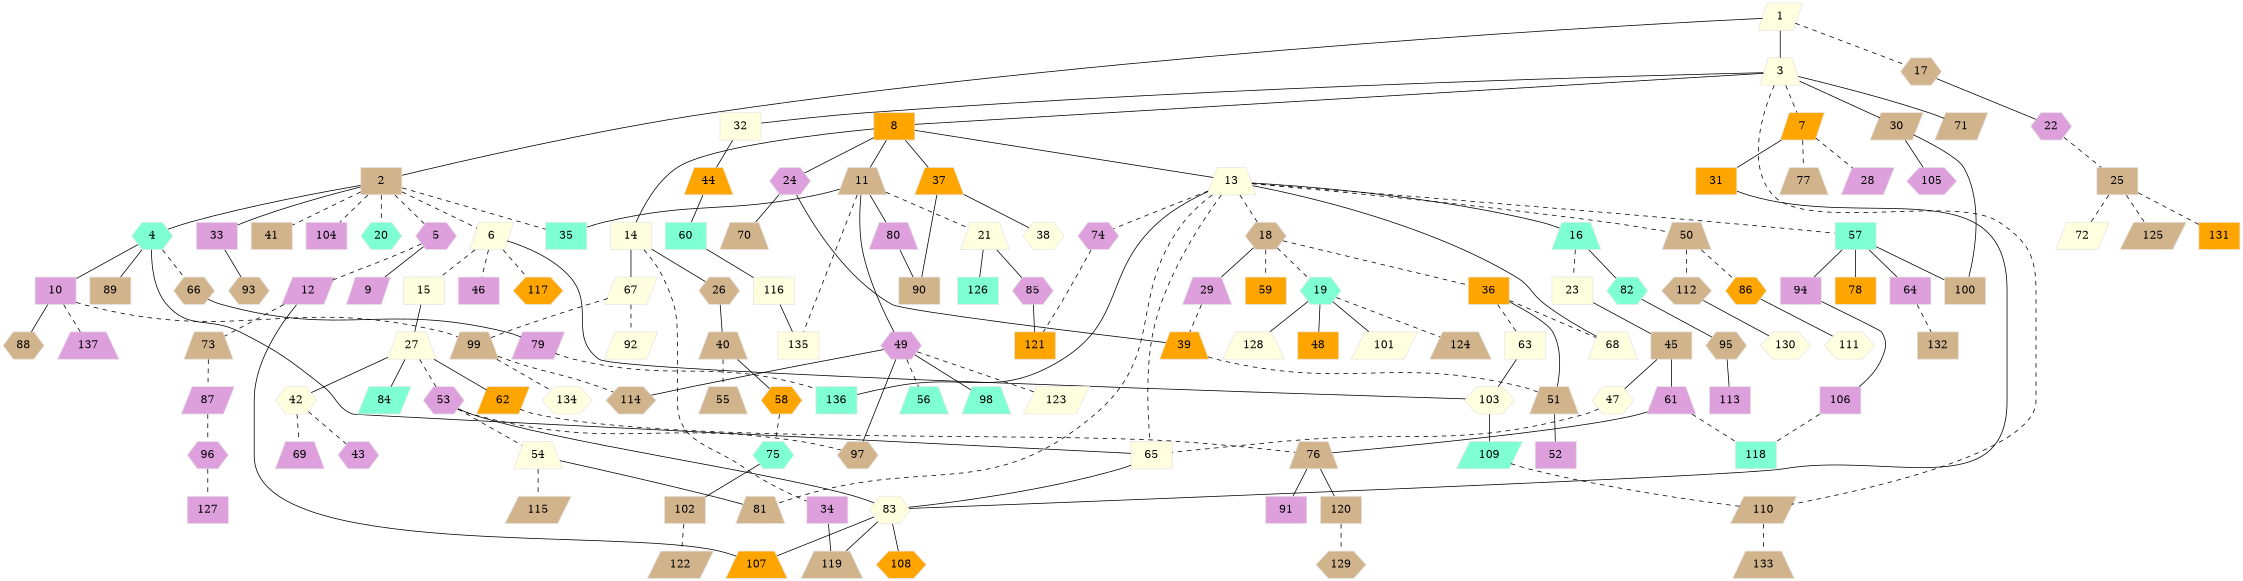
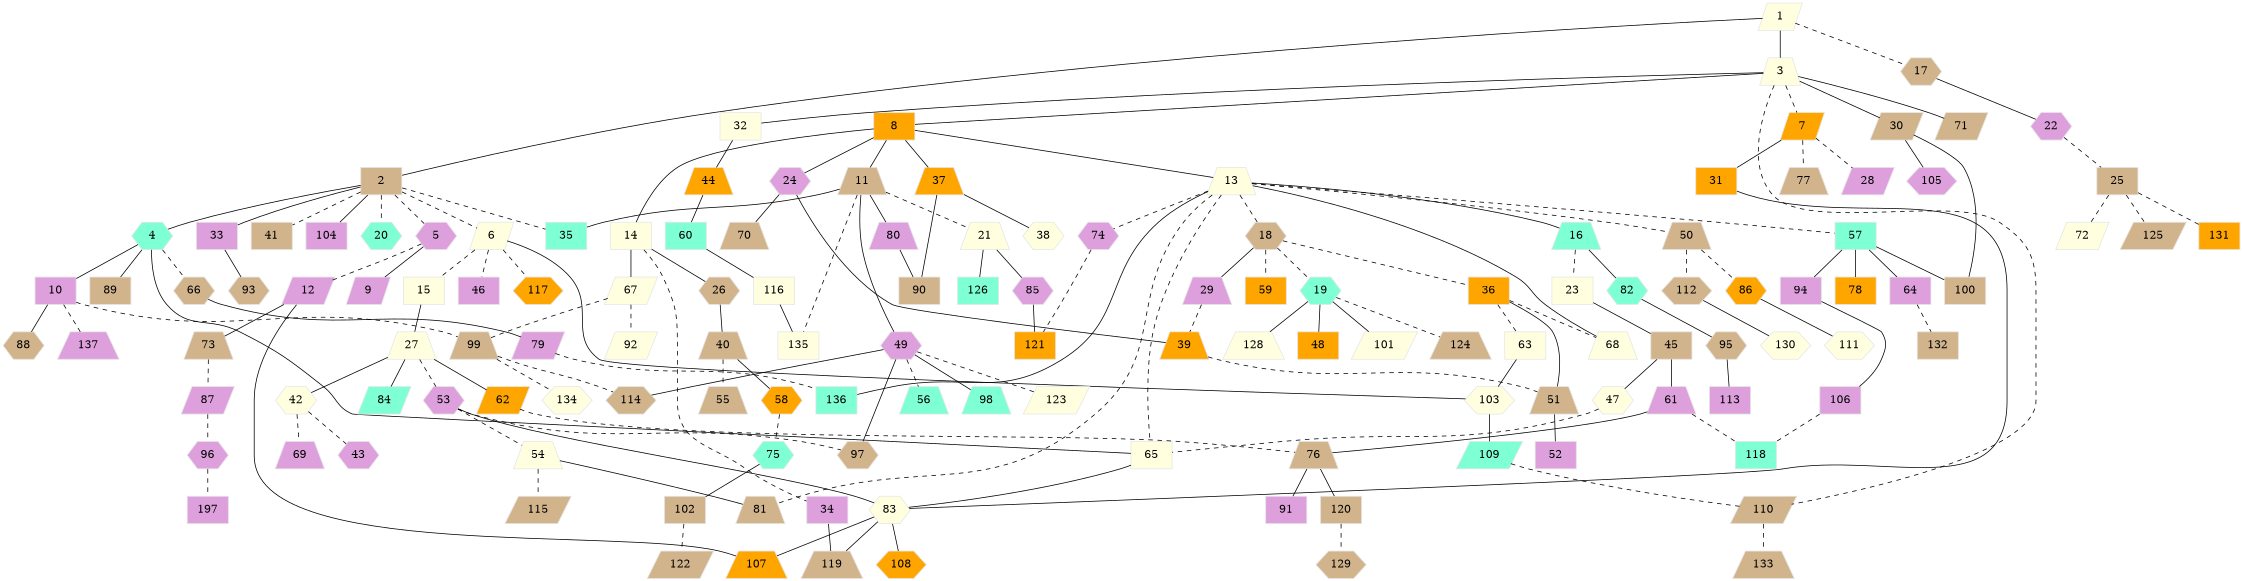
  graph {
    node [color=gray90 fillcolor=tan shape=box style=filled]
    edge [style=solid]
    1 [fillcolor=lightyellow shape=parallelogram]
    2
    3 [fillcolor=lightyellow shape=trapezium]
    17 [shape=hexagon]
    4 [fillcolor=aquamarine shape=hexagon]
    5 [fillcolor=plum shape=hexagon]
    6 [fillcolor=lightyellow shape=parallelogram]
    20 [fillcolor=aquamarine shape=hexagon]
    33 [fillcolor=plum]
    35 [fillcolor=aquamarine]
    41
    104 [fillcolor=plum]
    7 [fillcolor=orange shape=parallelogram]
    8 [fillcolor=orange]
    30 [shape=parallelogram]
    32 [fillcolor=lightyellow]
    71 [shape=parallelogram]
    110 [shape=parallelogram]
    22 [fillcolor=plum shape=hexagon]
    10 [fillcolor=plum]
    65 [fillcolor=lightyellow]
    66 [shape=hexagon]
    89
    9 [fillcolor=plum shape=parallelogram]
    12 [fillcolor=plum shape=parallelogram]
    15 [fillcolor=lightyellow]
    46 [fillcolor=plum]
    103 [fillcolor=lightyellow shape=hexagon]
    117 [fillcolor=orange shape=hexagon]
    93 [shape=hexagon]
    28 [fillcolor=plum shape=parallelogram]
    31 [fillcolor=orange]
    77 [shape=trapezium]
    11 [shape=trapezium]
    13 [fillcolor=lightyellow shape=trapezium]
    14 [fillcolor=lightyellow]
    24 [fillcolor=plum shape=hexagon]
    37 [fillcolor=orange shape=trapezium]
    100
    105 [fillcolor=plum shape=hexagon]
    44 [fillcolor=orange shape=trapezium]
    133 [shape=trapezium]
    88 [shape=hexagon]
    99 [shape=trapezium]
    137 [fillcolor=plum shape=trapezium]
    83 [fillcolor=lightyellow shape=hexagon]
    79 [fillcolor=plum shape=parallelogram]
    73 [shape=trapezium]
    107 [fillcolor=orange shape=trapezium]
    27 [fillcolor=lightyellow shape=trapezium]
    109 [fillcolor=aquamarine shape=parallelogram]
    21 [fillcolor=lightyellow shape=trapezium]
    49 [fillcolor=plum shape=hexagon]
    80 [fillcolor=plum shape=trapezium]
    135 [fillcolor=lightyellow]
    16 [fillcolor=aquamarine shape=trapezium]
    18 [shape=hexagon]
    50 [shape=trapezium]
    57 [fillcolor=aquamarine]
    68 [fillcolor=lightyellow shape=trapezium]
    74 [fillcolor=plum shape=hexagon]
    81 [shape=trapezium]
    136 [fillcolor=aquamarine]
    26 [shape=hexagon]
    34 [fillcolor=plum]
    67 [fillcolor=lightyellow shape=parallelogram]
    39 [fillcolor=orange shape=trapezium]
    70 [shape=trapezium]
    38 [fillcolor=lightyellow shape=hexagon]
    90
    114 [shape=hexagon]
    134 [fillcolor=lightyellow shape=hexagon]
    85 [fillcolor=plum shape=hexagon]
    126 [fillcolor=aquamarine]
    56 [fillcolor=aquamarine shape=trapezium]
    97 [shape=hexagon]
    98 [fillcolor=aquamarine shape=trapezium]
    123 [fillcolor=lightyellow shape=parallelogram]
    87 [fillcolor=plum shape=parallelogram]
    23 [fillcolor=lightyellow]
    82 [fillcolor=aquamarine shape=hexagon]
    19 [fillcolor=aquamarine shape=hexagon]
    29 [fillcolor=plum shape=trapezium]
    36 [fillcolor=orange]
    59 [fillcolor=orange]
    86 [fillcolor=orange shape=hexagon]
    112 [shape=hexagon]
    64 [fillcolor=plum]
    78 [fillcolor=orange]
    94 [fillcolor=plum]
    121 [fillcolor=orange]
    40 [shape=trapezium]
    119 [shape=trapezium]
    92 [fillcolor=lightyellow shape=parallelogram]
    42 [fillcolor=lightyellow shape=hexagon]
    53 [fillcolor=plum shape=hexagon]
    62 [fillcolor=orange shape=parallelogram]
    84 [fillcolor=aquamarine shape=parallelogram]
    45
    95 [shape=hexagon]
    25
    48 [fillcolor=orange]
    101 [fillcolor=lightyellow shape=parallelogram]
    124 [shape=trapezium]
    128 [fillcolor=lightyellow shape=trapezium]
    51 [shape=trapezium]
    63 [fillcolor=lightyellow]
    72 [fillcolor=lightyellow shape=parallelogram]
    125 [shape=parallelogram]
    131 [fillcolor=orange]
    47 [fillcolor=lightyellow shape=hexagon]
    61 [fillcolor=plum shape=trapezium]
    55 [shape=trapezium]
    58 [fillcolor=orange shape=hexagon]
    43 [fillcolor=plum shape=hexagon]
    69 [fillcolor=plum shape=trapezium]
    54 [fillcolor=lightyellow shape=trapezium]
    76 [shape=trapezium]
    108 [fillcolor=orange shape=hexagon]
    60 [fillcolor=aquamarine]
    52 [fillcolor=plum]
    75 [fillcolor=aquamarine shape=hexagon]
    116 [fillcolor=lightyellow]
    118 [fillcolor=aquamarine]
    111 [fillcolor=lightyellow shape=hexagon]
    130 [fillcolor=lightyellow shape=hexagon]
    115 [shape=parallelogram]
    132
    106 [fillcolor=plum]
    102
    91 [fillcolor=plum]
    120
    96 [fillcolor=plum shape=hexagon]
    122 [shape=parallelogram]
    129 [shape=hexagon]
    113 [fillcolor=plum]
-   127 [fillcolor=plum]
+   127 [fillcolor=plum label=197]
    1 -- 2
    1 -- 3
    1 -- 17 [style=dashed]
    2 -- 4
    2 -- 5 [style=dashed]
    2 -- 6 [style=dashed]
    2 -- 20 [style=dashed]
    2 -- 33
    2 -- 35 [style=dashed]
    2 -- 41 [style=dashed]
-   2 -- 104 [style=dashed]
+   2 -- 104
    3 -- 7 [style=dashed]
    3 -- 8
    3 -- 30
    3 -- 32
    3 -- 71
    3 -- 110 [style=dashed]
    17 -- 22
    4 -- 10
    4 -- 65
    4 -- 66 [style=dashed]
    4 -- 89
    5 -- 9
    5 -- 12 [style=dashed]
    6 -- 15 [style=dashed]
    6 -- 46 [style=dashed]
    6 -- 103
    6 -- 117 [style=dashed]
    33 -- 93
    7 -- 28 [style=dashed]
    7 -- 31
    7 -- 77 [style=dashed]
    8 -- 11
    8 -- 13
    8 -- 14
    8 -- 24
    8 -- 37
    30 -- 100
    30 -- 105
    32 -- 44
    110 -- 133 [style=dashed]
    22 -- 25 [style=dashed]
    10 -- 88
    10 -- 99 [style=dashed]
    10 -- 137 [style=dashed]
    65 -- 83
    66 -- 79
-   12 -- 73 [style=dashed]
+   12 -- 73
    12 -- 107
    15 -- 27
    103 -- 109
    31 -- 83
    11 -- 35
    11 -- 21 [style=dashed]
    11 -- 49
    11 -- 80
    11 -- 135 [style=dashed]
    13 -- 65 [style=dashed]
    13 -- 16
    13 -- 18 [style=dashed]
    13 -- 50 [style=dashed]
    13 -- 57 [style=dashed]
    13 -- 68
    13 -- 74 [style=dashed]
    13 -- 81 [style=dashed]
    13 -- 136
    14 -- 26
    14 -- 34 [style=dashed]
    14 -- 67
    24 -- 39
    24 -- 70
    37 -- 38
    37 -- 90
    44 -- 60
    99 -- 114 [style=dashed]
    99 -- 134 [style=dashed]
    83 -- 107
    83 -- 119
    83 -- 108
    79 -- 136 [style=dashed]
    73 -- 87 [style=dashed]
    27 -- 42
    27 -- 53 [style=dashed]
    27 -- 62
    27 -- 84
    109 -- 110 [style=dashed]
    21 -- 85
    21 -- 126
    49 -- 114
    49 -- 56 [style=dashed]
    49 -- 97
    49 -- 98
    49 -- 123 [style=dashed]
    80 -- 90
    16 -- 23 [style=dashed]
    16 -- 82
    18 -- 19 [style=dashed]
    18 -- 29
    18 -- 36 [style=dashed]
    18 -- 59 [style=dashed]
    50 -- 86 [style=dashed]
    50 -- 112 [style=dashed]
    57 -- 100
    57 -- 64
    57 -- 78
    57 -- 94
    74 -- 121 [style=dashed]
    26 -- 40
    34 -- 119
    67 -- 99 [style=dashed]
    67 -- 92 [style=dashed]
    39 -- 51 [style=dashed]
    85 -- 121
    87 -- 96 [style=dashed]
    23 -- 45
    82 -- 95
    19 -- 48
    19 -- 101
    19 -- 124 [style=dashed]
    19 -- 128
    29 -- 39 [style=dashed]
    36 -- 68 [style=dashed]
    36 -- 51
    36 -- 63 [style=dashed]
    86 -- 111
    112 -- 130
    64 -- 132 [style=dashed]
    94 -- 106
    40 -- 55 [style=dashed]
    40 -- 58
    42 -- 43 [style=dashed]
    42 -- 69 [style=dashed]
    53 -- 83
    53 -- 97 [style=dashed]
    53 -- 54 [style=dashed]
    62 -- 76 [style=dashed]
    45 -- 47
    45 -- 61
    95 -- 113
    25 -- 72 [style=dashed]
    25 -- 125 [style=dashed]
    25 -- 131 [style=dashed]
    51 -- 52
    63 -- 103
    47 -- 65 [style=dashed]
    61 -- 76
    61 -- 118 [style=dashed]
    58 -- 75 [style=dashed]
    54 -- 81
    54 -- 115 [style=dashed]
    76 -- 91
    76 -- 120
    60 -- 116
    75 -- 102
    116 -- 135
    106 -- 118 [style=dashed]
    102 -- 122 [style=dashed]
    120 -- 129 [style=dashed]
    96 -- 127 [style=dashed]
  }
